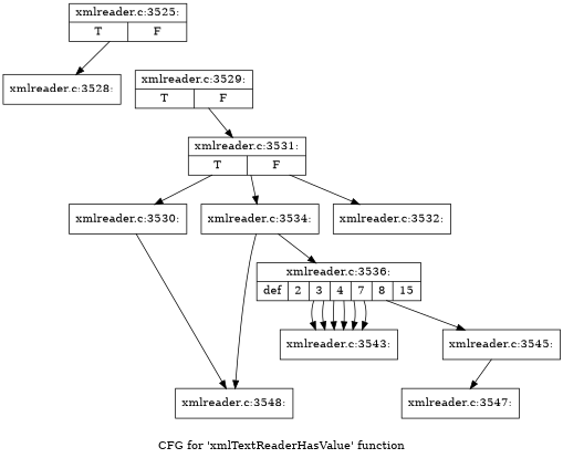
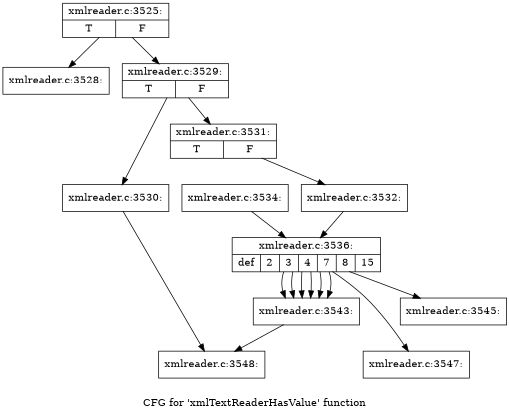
  digraph {
    label="CFG for 'xmlTextReaderHasValue' function"
    node [shape=record]
    n1 [label="{xmlreader.c:3525:|{<s0>T|<s1>F}}"]
    n2 [label="{xmlreader.c:3528:}"]
    n3 [label="{xmlreader.c:3529:|{<s0>T|<s1>F}}"]
    n4 [label="{xmlreader.c:3530:}"]
    n5 [label="{xmlreader.c:3531:|{<s0>T|<s1>F}}"]
    n6 [label="{xmlreader.c:3548:}"]
    n7 [label="{xmlreader.c:3532:}"]
    n8 [label="{xmlreader.c:3534:}"]
    n9 [label="{xmlreader.c:3536:|{<s0>def|<s1>2|<s2>3|<s3>4|<s4>7|<s5>8|<s6>15}}"]
    n10 [label="{xmlreader.c:3545:}"]
    n11 [label="{xmlreader.c:3543:}"]
    n12 [label="{xmlreader.c:3547:}"]
    n1 -> n2
-   n5 -> n4
+   n1 -> n3
+   n3 -> n4
    n3 -> n5
    n4 -> n6
    n5 -> n7
-   n5 -> n8
+   n7 -> n9
    n8 -> n9
    n9 -> n10
    n9 -> n11
    n9 -> n11
    n9 -> n11
    n9 -> n11
    n9 -> n11
    n9 -> n11
-   n10 -> n12
-   n8 -> n6
+   n9 -> n12
+   n11 -> n6
  }
